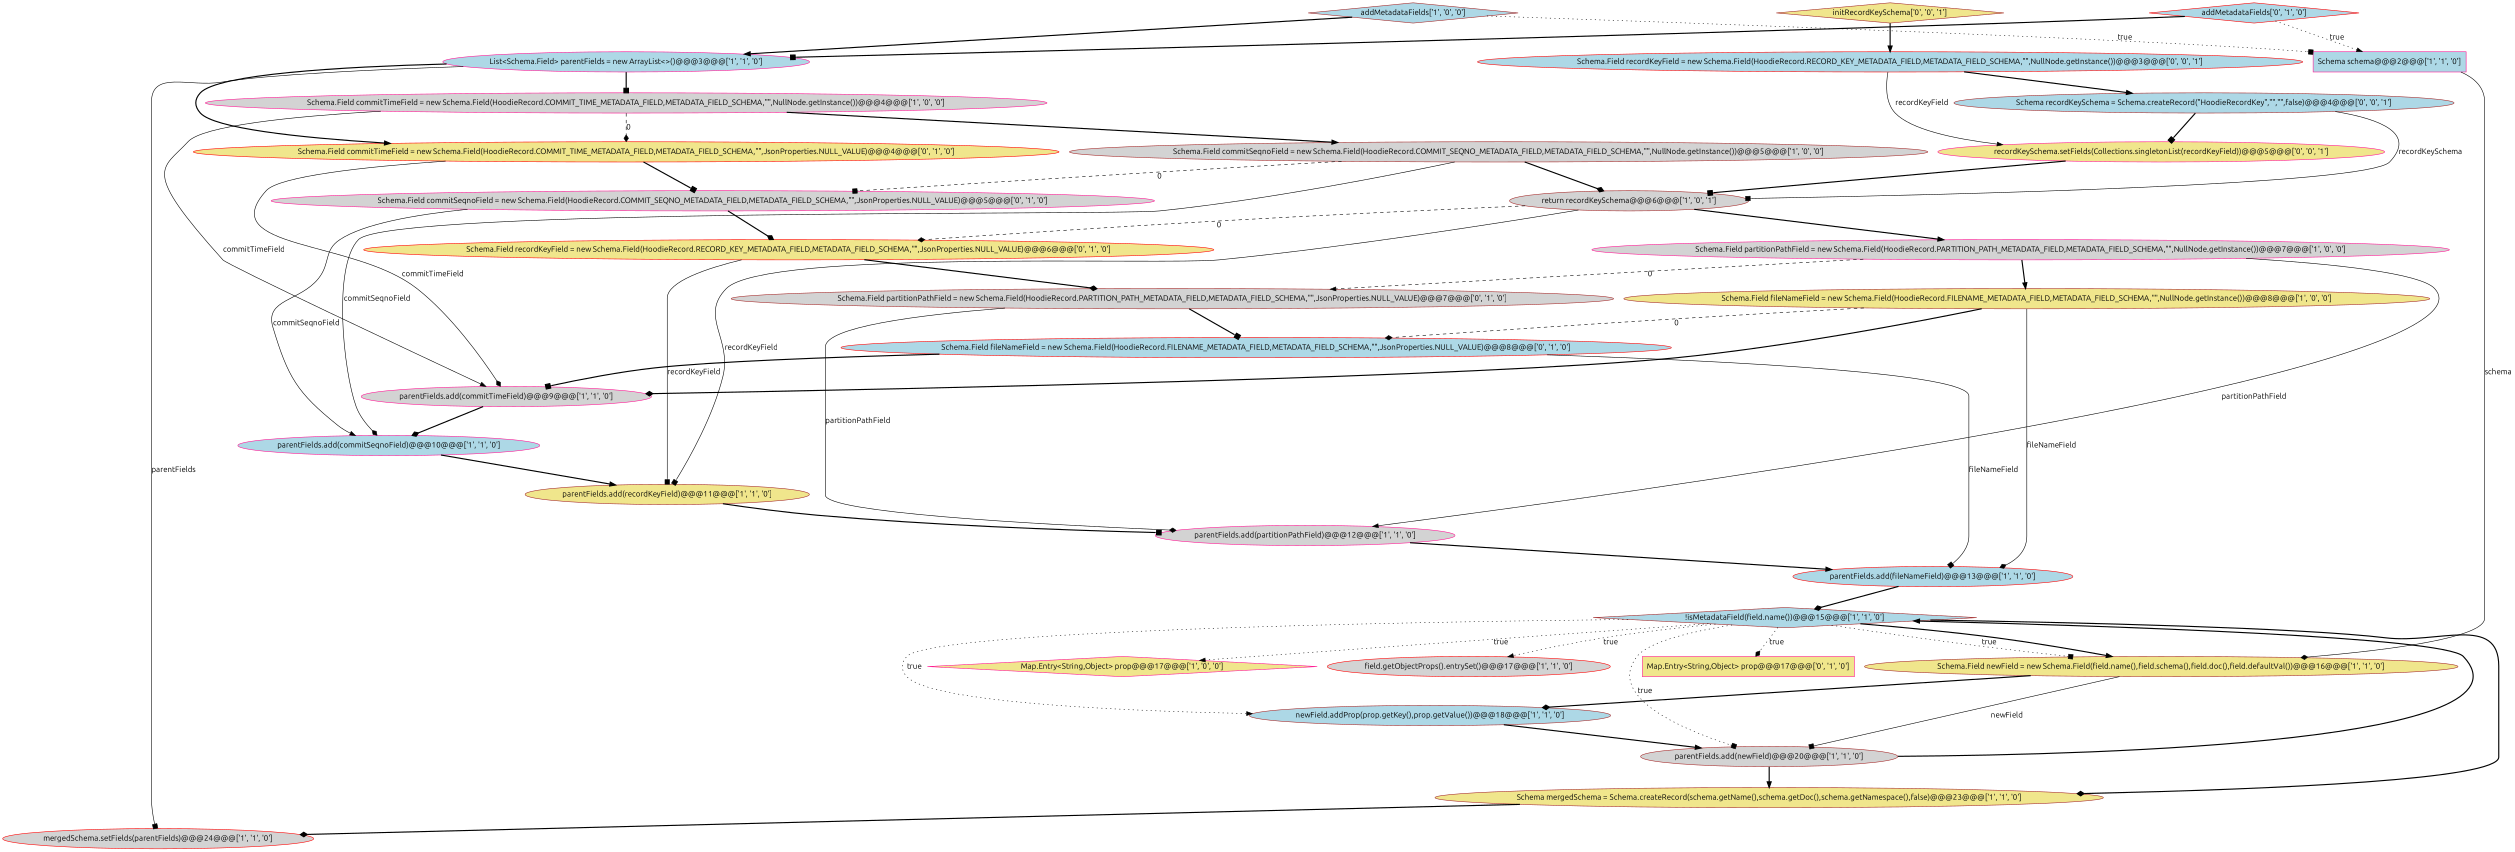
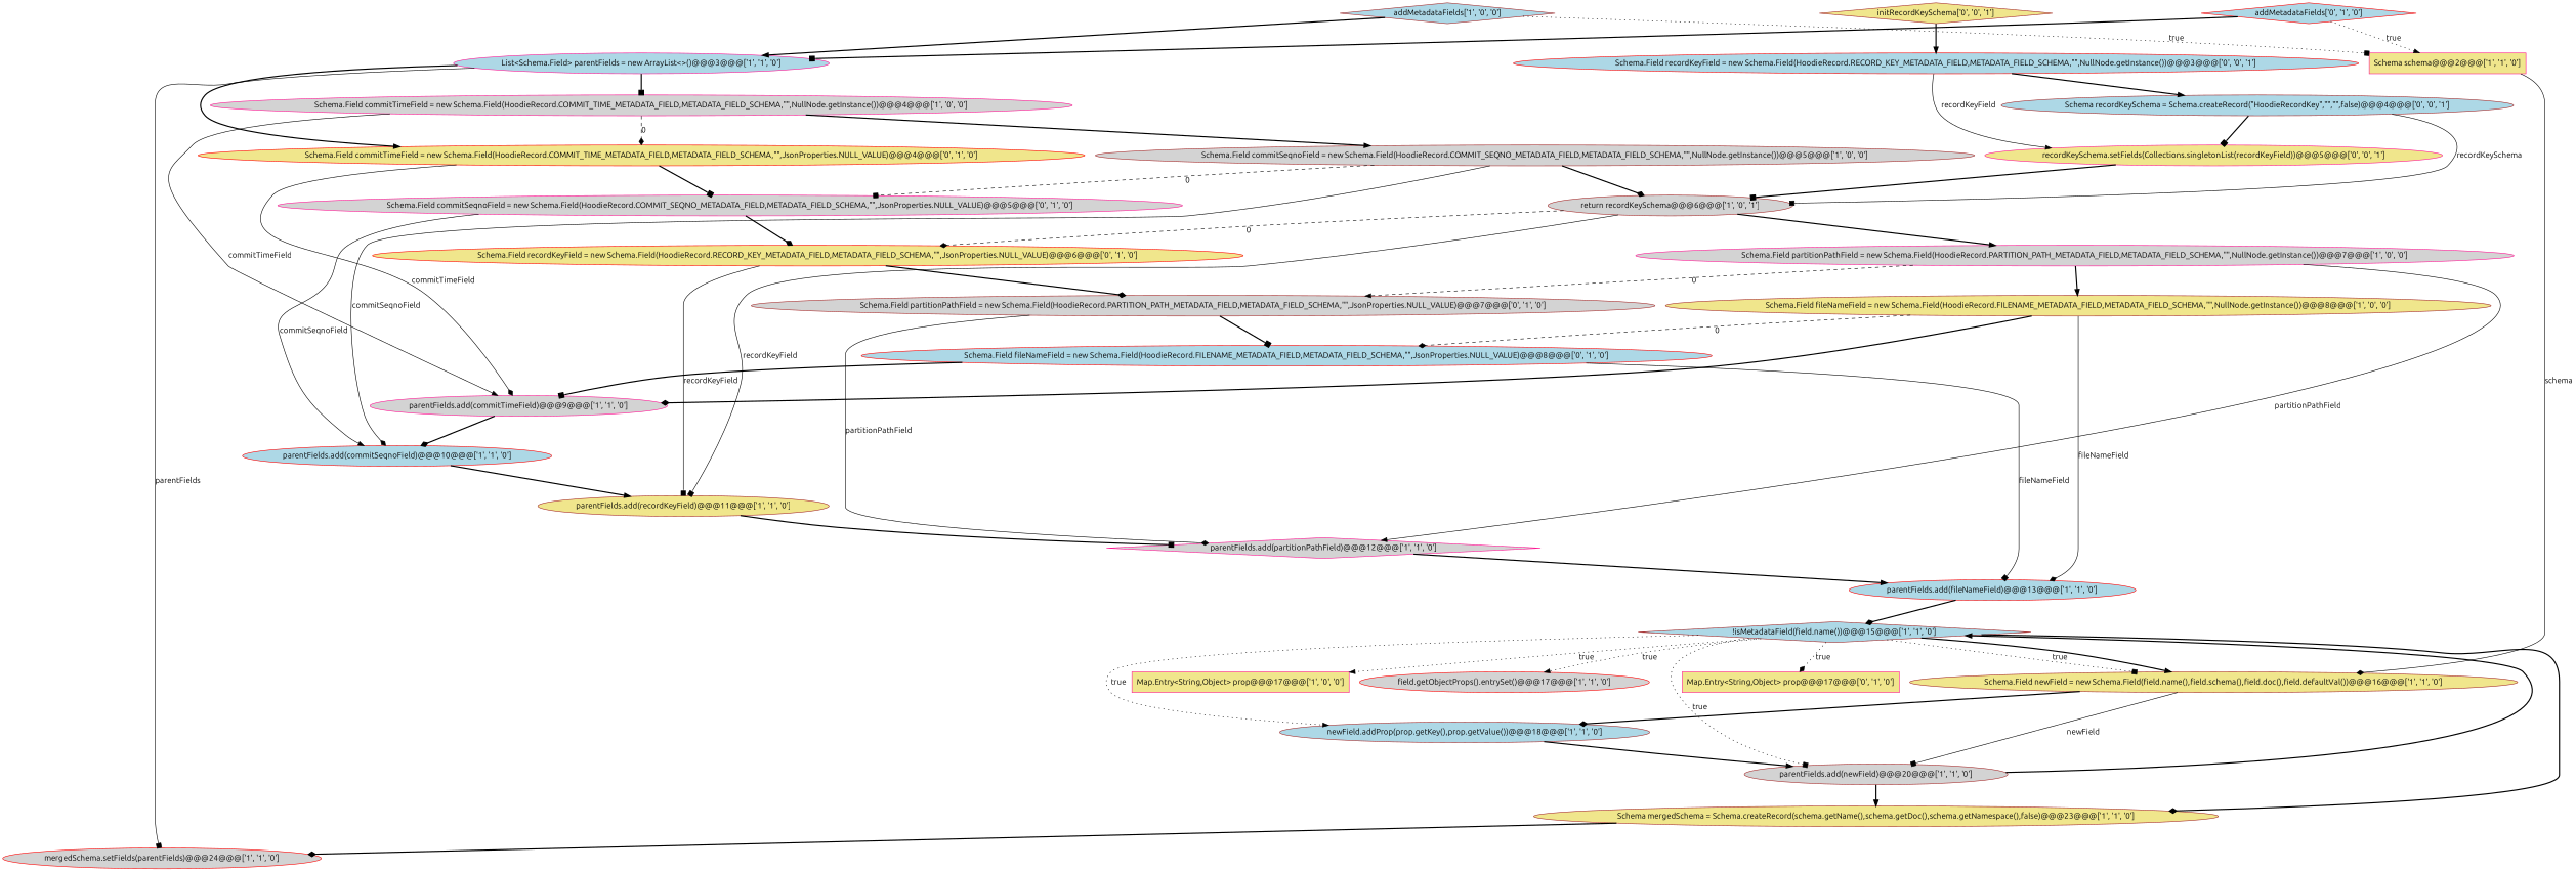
  digraph {
    fontname=Ubuntu
    node [color=brown fillcolor=lightgrey fontname=Ubuntu shape=ellipse style=filled]
    edge [arrowhead=normal fontname=Ubuntu style=bold]
    n1 [label="return recordKeySchema@@@6@@@['1', '0', '1']"]
    n2 [fillcolor=khaki label="parentFields.add(recordKeyField)@@@11@@@['1', '1', '0']"]
    n3 [color=deeppink label="Schema.Field partitionPathField = new Schema.Field(HoodieRecord.PARTITION_PATH_METADATA_FIELD,METADATA_FIELD_SCHEMA,\"\",NullNode.getInstance())@@@7@@@['1', '0', '0']"]
    n4 [color=red fillcolor=khaki label="Schema.Field recordKeyField = new Schema.Field(HoodieRecord.RECORD_KEY_METADATA_FIELD,METADATA_FIELD_SCHEMA,\"\",JsonProperties.NULL_VALUE)@@@6@@@['0', '1', '0']"]
-   n5 [color=deeppink label="parentFields.add(partitionPathField)@@@12@@@['1', '1', '0']"]
+   n5 [color=deeppink label="parentFields.add(partitionPathField)@@@12@@@['1', '1', '0']" shape=diamond]
    n6 [label="Schema.Field partitionPathField = new Schema.Field(HoodieRecord.PARTITION_PATH_METADATA_FIELD,METADATA_FIELD_SCHEMA,\"\",JsonProperties.NULL_VALUE)@@@7@@@['0', '1', '0']"]
    n7 [fillcolor=khaki label="Schema.Field fileNameField = new Schema.Field(HoodieRecord.FILENAME_METADATA_FIELD,METADATA_FIELD_SCHEMA,\"\",NullNode.getInstance())@@@8@@@['1', '0', '0']"]
    n8 [color=deeppink fillcolor=lightblue label="List<Schema.Field> parentFields = new ArrayList<>()@@@3@@@['1', '1', '0']"]
    n9 [color=red label="mergedSchema.setFields(parentFields)@@@24@@@['1', '1', '0']"]
    n10 [color=red fillcolor=khaki label="Schema.Field commitTimeField = new Schema.Field(HoodieRecord.COMMIT_TIME_METADATA_FIELD,METADATA_FIELD_SCHEMA,\"\",JsonProperties.NULL_VALUE)@@@4@@@['0', '1', '0']"]
    n11 [color=deeppink label="Schema.Field commitTimeField = new Schema.Field(HoodieRecord.COMMIT_TIME_METADATA_FIELD,METADATA_FIELD_SCHEMA,\"\",NullNode.getInstance())@@@4@@@['1', '0', '0']"]
    n12 [color=deeppink label="parentFields.add(commitTimeField)@@@9@@@['1', '1', '0']"]
    n13 [color=deeppink label="Schema.Field commitSeqnoField = new Schema.Field(HoodieRecord.COMMIT_SEQNO_METADATA_FIELD,METADATA_FIELD_SCHEMA,\"\",JsonProperties.NULL_VALUE)@@@5@@@['0', '1', '0']"]
    n14 [label="Schema.Field commitSeqnoField = new Schema.Field(HoodieRecord.COMMIT_SEQNO_METADATA_FIELD,METADATA_FIELD_SCHEMA,\"\",NullNode.getInstance())@@@5@@@['1', '0', '0']"]
    n15 [label="parentFields.add(newField)@@@20@@@['1', '1', '0']"]
    n16 [fillcolor=lightblue label="!isMetadataField(field.name())@@@15@@@['1', '1', '0']" shape=diamond]
    n17 [fillcolor=khaki label="Schema mergedSchema = Schema.createRecord(schema.getName(),schema.getDoc(),schema.getNamespace(),false)@@@23@@@['1', '1', '0']"]
-   n18 [color=deeppink fillcolor=khaki label="Map.Entry<String,Object> prop@@@17@@@['1', '0', '0']" shape=diamond]
+   n18 [color=deeppink fillcolor=khaki label="Map.Entry<String,Object> prop@@@17@@@['1', '0', '0']" shape=box]
    n19 [color=red label="field.getObjectProps().entrySet()@@@17@@@['1', '1', '0']"]
    n20 [fillcolor=khaki label="Schema.Field newField = new Schema.Field(field.name(),field.schema(),field.doc(),field.defaultVal())@@@16@@@['1', '1', '0']"]
    n21 [color=deeppink fillcolor=khaki label="Map.Entry<String,Object> prop@@@17@@@['0', '1', '0']" shape=box]
    n22 [fillcolor=lightblue label="newField.addProp(prop.getKey(),prop.getValue())@@@18@@@['1', '1', '0']"]
    n23 [color=red fillcolor=lightblue label="Schema.Field recordKeyField = new Schema.Field(HoodieRecord.RECORD_KEY_METADATA_FIELD,METADATA_FIELD_SCHEMA,\"\",NullNode.getInstance())@@@3@@@['0', '0', '1']"]
    n24 [fillcolor=lightblue label="Schema recordKeySchema = Schema.createRecord(\"HoodieRecordKey\",\"\",\"\",false)@@@4@@@['0', '0', '1']"]
    n25 [color=deeppink fillcolor=khaki label="recordKeySchema.setFields(Collections.singletonList(recordKeyField))@@@5@@@['0', '0', '1']"]
-   n26 [color=deeppink fillcolor=lightblue label="parentFields.add(commitSeqnoField)@@@10@@@['1', '1', '0']"]
+   n26 [color=red fillcolor=lightblue label="parentFields.add(commitSeqnoField)@@@10@@@['1', '1', '0']"]
    n27 [color=red fillcolor=lightblue label="Schema.Field fileNameField = new Schema.Field(HoodieRecord.FILENAME_METADATA_FIELD,METADATA_FIELD_SCHEMA,\"\",JsonProperties.NULL_VALUE)@@@8@@@['0', '1', '0']"]
    n28 [color=red fillcolor=lightblue label="parentFields.add(fileNameField)@@@13@@@['1', '1', '0']"]
    n29 [fillcolor=khaki label="initRecordKeySchema['0', '0', '1']" shape=diamond]
-   n30 [color=deeppink fillcolor=lightblue label="Schema schema@@@2@@@['1', '1', '0']" shape=box]
+   n30 [color=deeppink fillcolor=khaki label="Schema schema@@@2@@@['1', '1', '0']" shape=box]
    n31 [color=red fillcolor=lightblue label="addMetadataFields['0', '1', '0']" shape=diamond]
    n32 [fillcolor=lightblue label="addMetadataFields['1', '0', '0']" shape=diamond]
    n1 -> n2 [arrowhead=box label=recordKeyField style=solid]
    n1 -> n3
    n1 -> n4 [arrowhead=diamond label=0 style=dashed]
    n2 -> n5 [arrowhead=box]
    n3 -> n5 [label=partitionPathField style=solid]
    n3 -> n6 [label=0 style=dashed]
    n3 -> n7
    n4 -> n2 [arrowhead=box label=recordKeyField style=solid]
    n4 -> n6 [arrowhead=diamond]
    n5 -> n28
    n6 -> n5 [arrowhead=diamond label=partitionPathField style=solid]
    n6 -> n27 [arrowhead=box]
    n7 -> n12 [arrowhead=diamond]
    n7 -> n27 [arrowhead=diamond label=0 style=dashed]
    n7 -> n28 [arrowhead=diamond label=fileNameField style=solid]
    n8 -> n9 [arrowhead=box label=parentFields style=solid]
    n8 -> n10
    n8 -> n11 [arrowhead=box]
    n10 -> n12 [arrowhead=diamond label=commitTimeField style=solid]
    n10 -> n13 [arrowhead=box]
    n11 -> n10 [arrowhead=diamond label=0 style=dashed]
    n11 -> n12 [label=commitTimeField style=solid]
    n11 -> n14
    n12 -> n26 [arrowhead=diamond]
    n13 -> n4 [arrowhead=diamond]
    n13 -> n26 [label=commitSeqnoField style=solid]
    n14 -> n1 [arrowhead=diamond]
    n14 -> n13 [arrowhead=box label=0 style=dashed]
    n14 -> n26 [arrowhead=diamond label=commitSeqnoField style=solid]
    n15 -> n16
    n15 -> n17
    n16 -> n15 [arrowhead=box label=true style=dotted]
    n16 -> n17 [arrowhead=diamond]
    n16 -> n18 [label=true style=dotted]
    n16 -> n19 [label=true style=dotted]
    n16 -> n20 [arrowhead=box label=true style=dotted]
    n16 -> n20
    n16 -> n21 [arrowhead=diamond label=true style=dotted]
    n16 -> n22 [label=true style=dotted]
    n17 -> n9 [arrowhead=diamond]
    n20 -> n15 [arrowhead=box label=newField style=solid]
    n20 -> n22 [arrowhead=diamond]
    n22 -> n15
    n23 -> n24
    n23 -> n25 [label=recordKeyField style=solid]
    n24 -> n1 [arrowhead=box label=recordKeySchema style=solid]
    n24 -> n25 [arrowhead=box]
    n25 -> n1 [arrowhead=box]
    n26 -> n2
    n27 -> n12 [arrowhead=box]
    n27 -> n28 [arrowhead=box label=fileNameField style=solid]
    n28 -> n16 [arrowhead=diamond]
    n29 -> n23
    n30 -> n20 [arrowhead=diamond label=schema style=solid]
    n31 -> n8 [arrowhead=box]
    n31 -> n30 [label=true style=dotted]
    n32 -> n8
    n32 -> n30 [arrowhead=box label=true style=dotted]
  }
